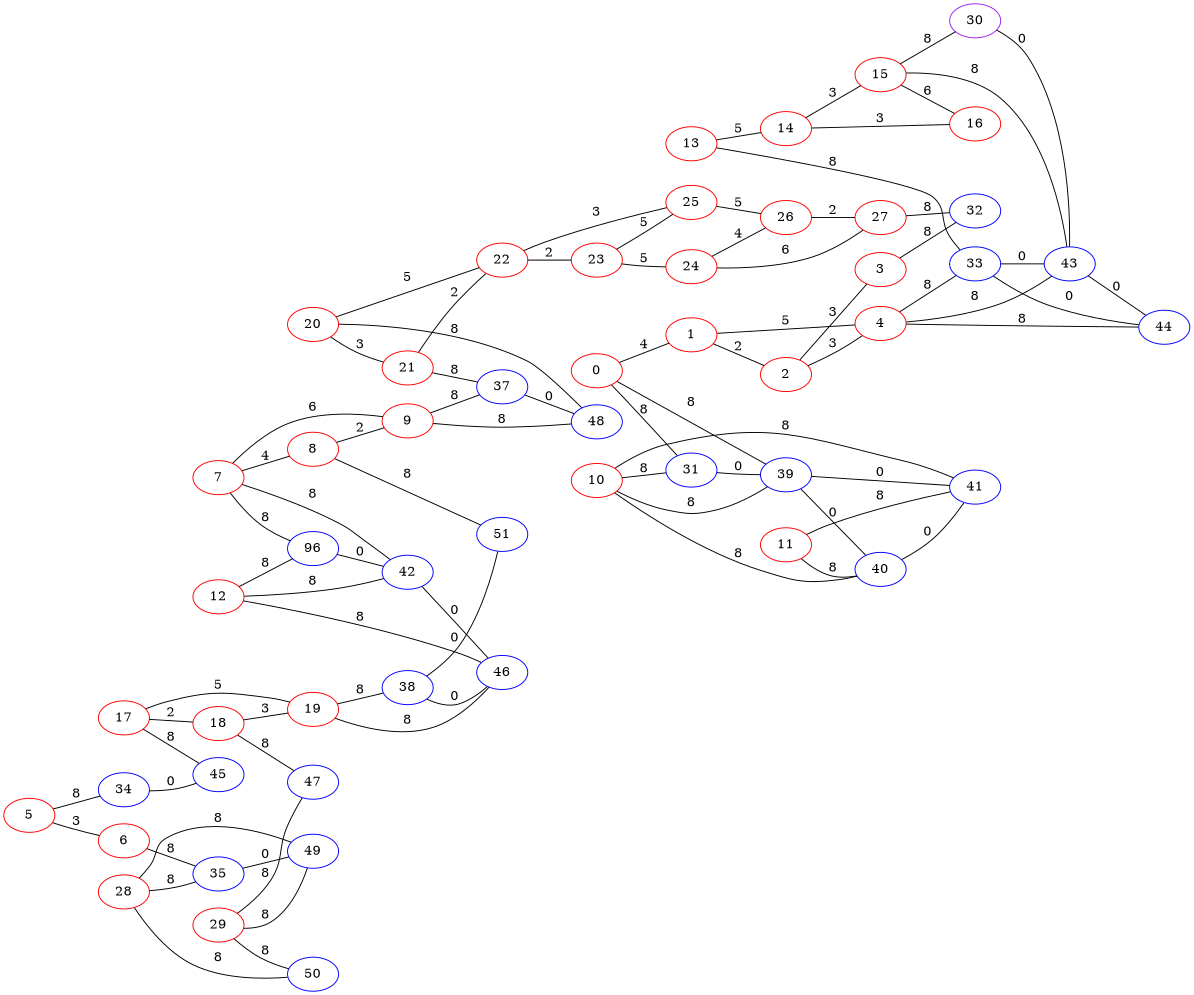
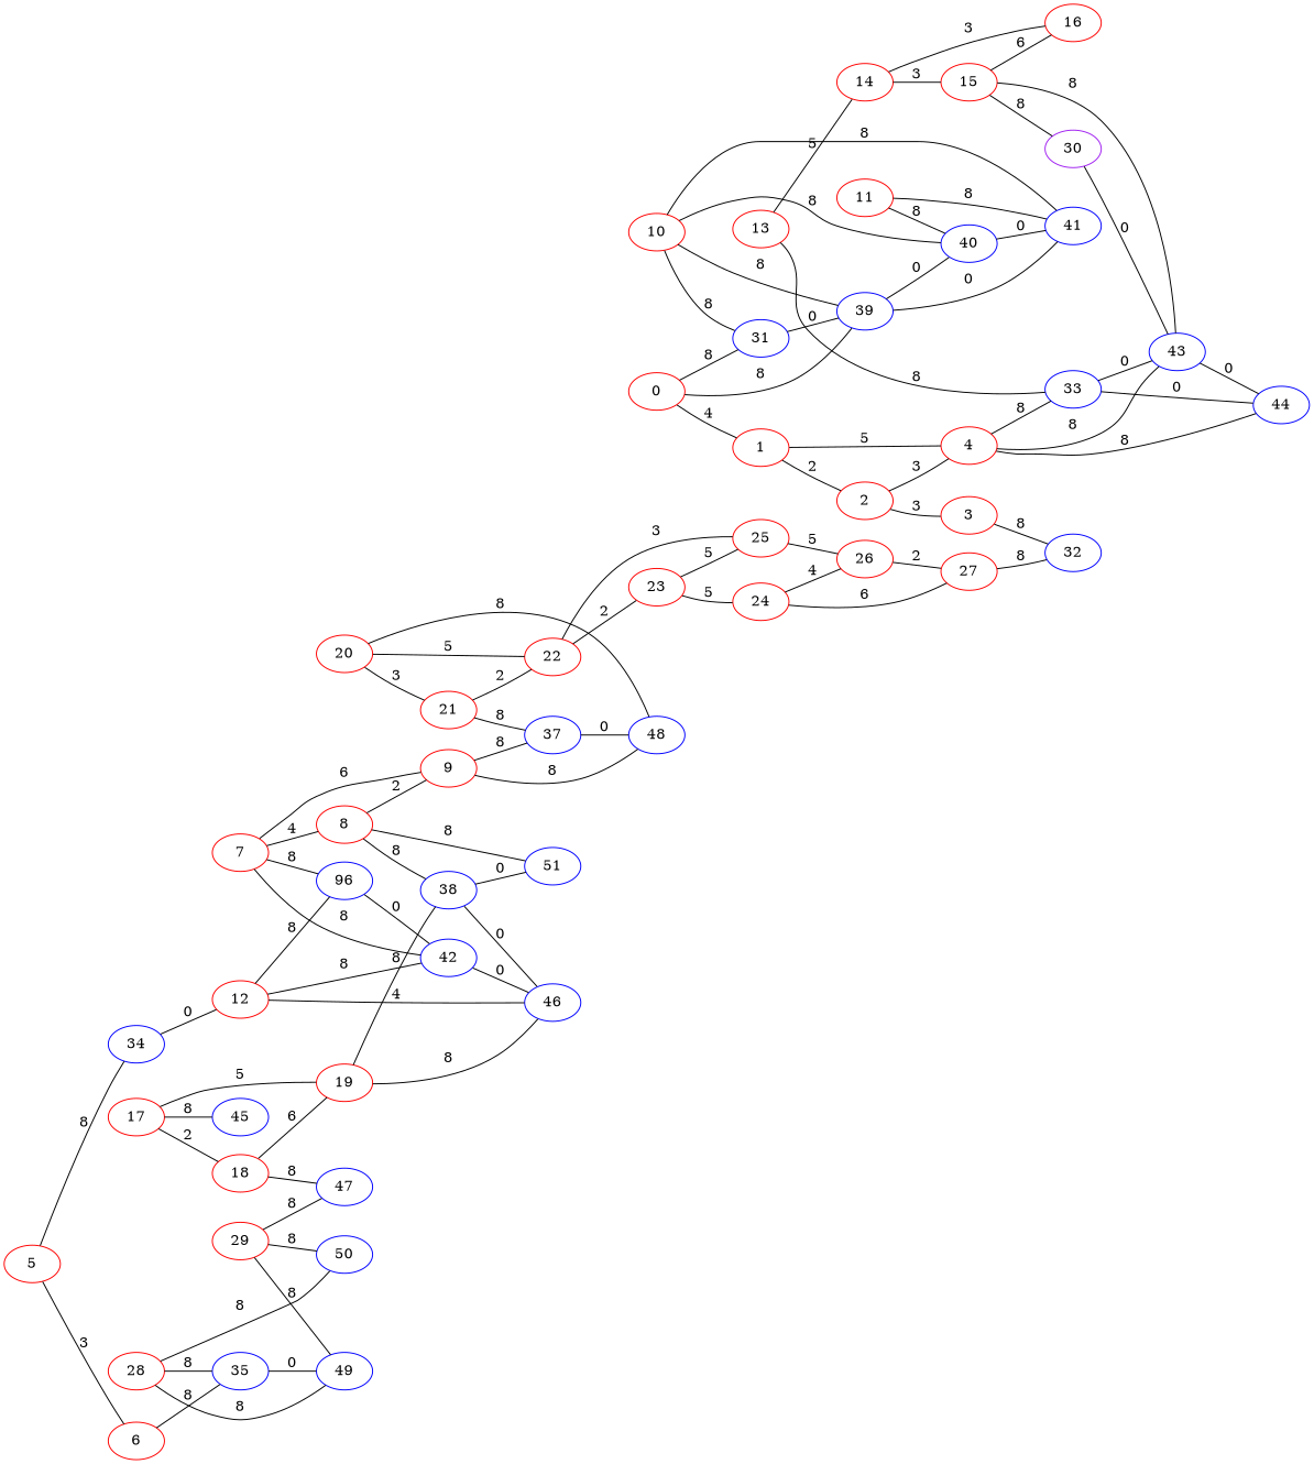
  graph {
    rankdir=LR
    node [color=red weight=1]
    0
    1
    31 [color=blue weight=3]
    39 [color=blue weight=3]
    2
    4
    40 [color=blue weight=3]
    41 [color=blue weight=3]
    3
    33 [color=blue weight=3]
    43 [color=blue weight=3]
    44 [color=blue weight=3]
    32 [color=blue weight=3]
    5
    6
    34 [color=blue weight=3]
    35 [color=blue weight=3]
    45 [color=blue weight=3]
    49 [color=blue weight=3]
    7
    8
    9
    n23 [color=blue label=96 weight=3]
    42 [color=blue weight=3]
    38 [color=blue weight=3]
    51 [color=blue weight=3]
    37 [color=blue weight=3]
    48 [color=blue weight=3]
    46 [color=blue weight=3]
    10
    11
    12
    13
    14
    15
    16
    30 [color=purple weight=4]
    17
    18
    19
    47 [color=blue weight=3]
    20
    21
    22
    23
    25
    24
    26
    27
    28
    50 [color=blue weight=3]
    29
    0 -- 1 [label=4]
    0 -- 31 [label=8]
    0 -- 39 [label=8]
    1 -- 2 [label=2]
    1 -- 4 [label=5]
    31 -- 39 [label=0]
    39 -- 40 [label=0]
    39 -- 41 [label=0]
    2 -- 4 [label=3]
    2 -- 3 [label=3]
    4 -- 33 [label=8]
    4 -- 43 [label=8]
    4 -- 44 [label=8]
    40 -- 41 [label=0]
    3 -- 32 [label=8]
    33 -- 43 [label=0]
    33 -- 44 [label=0]
    43 -- 44 [label=0]
    5 -- 6 [label=3]
    5 -- 34 [label=8]
    6 -- 35 [label=8]
-   34 -- 45 [label=0]
+   34 -- 12 [label=0]
    35 -- 49 [label=0]
    7 -- 8 [label=4]
    7 -- 9 [label=6]
    7 -- n23 [label=8]
    7 -- 42 [label=8]
    8 -- 9 [label=2]
+   8 -- 38 [label=8]
    8 -- 51 [label=8]
    9 -- 37 [label=8]
    9 -- 48 [label=8]
    n23 -- 42 [label=0]
    42 -- 46 [label=0]
    38 -- 51 [label=0]
    38 -- 46 [label=0]
    37 -- 48 [label=0]
    10 -- 31 [label=8]
    10 -- 39 [label=8]
    10 -- 40 [label=8]
    10 -- 41 [label=8]
    11 -- 40 [label=8]
    11 -- 41 [label=8]
    12 -- n23 [label=8]
    12 -- 42 [label=8]
-   12 -- 46 [label=8]
+   12 -- 46 [label=4]
    13 -- 33 [label=8]
    13 -- 14 [label=5]
    14 -- 15 [label=3]
    14 -- 16 [label=3]
    15 -- 43 [label=8]
    15 -- 16 [label=6]
    15 -- 30 [label=8]
    30 -- 43 [label=0]
    17 -- 45 [label=8]
    17 -- 18 [label=2]
    17 -- 19 [label=5]
-   18 -- 19 [label=3]
+   18 -- 19 [label=6]
    18 -- 47 [label=8]
    19 -- 38 [label=8]
    19 -- 46 [label=8]
    20 -- 48 [label=8]
    20 -- 21 [label=3]
    20 -- 22 [label=5]
    21 -- 37 [label=8]
    21 -- 22 [label=2]
    22 -- 23 [label=2]
    22 -- 25 [label=3]
    23 -- 25 [label=5]
    23 -- 24 [label=5]
    25 -- 26 [label=5]
    24 -- 26 [label=4]
    24 -- 27 [label=6]
    26 -- 27 [label=2]
    27 -- 32 [label=8]
    28 -- 35 [label=8]
    28 -- 49 [label=8]
    28 -- 50 [label=8]
    29 -- 49 [label=8]
    29 -- 47 [label=8]
    29 -- 50 [label=8]
  }
